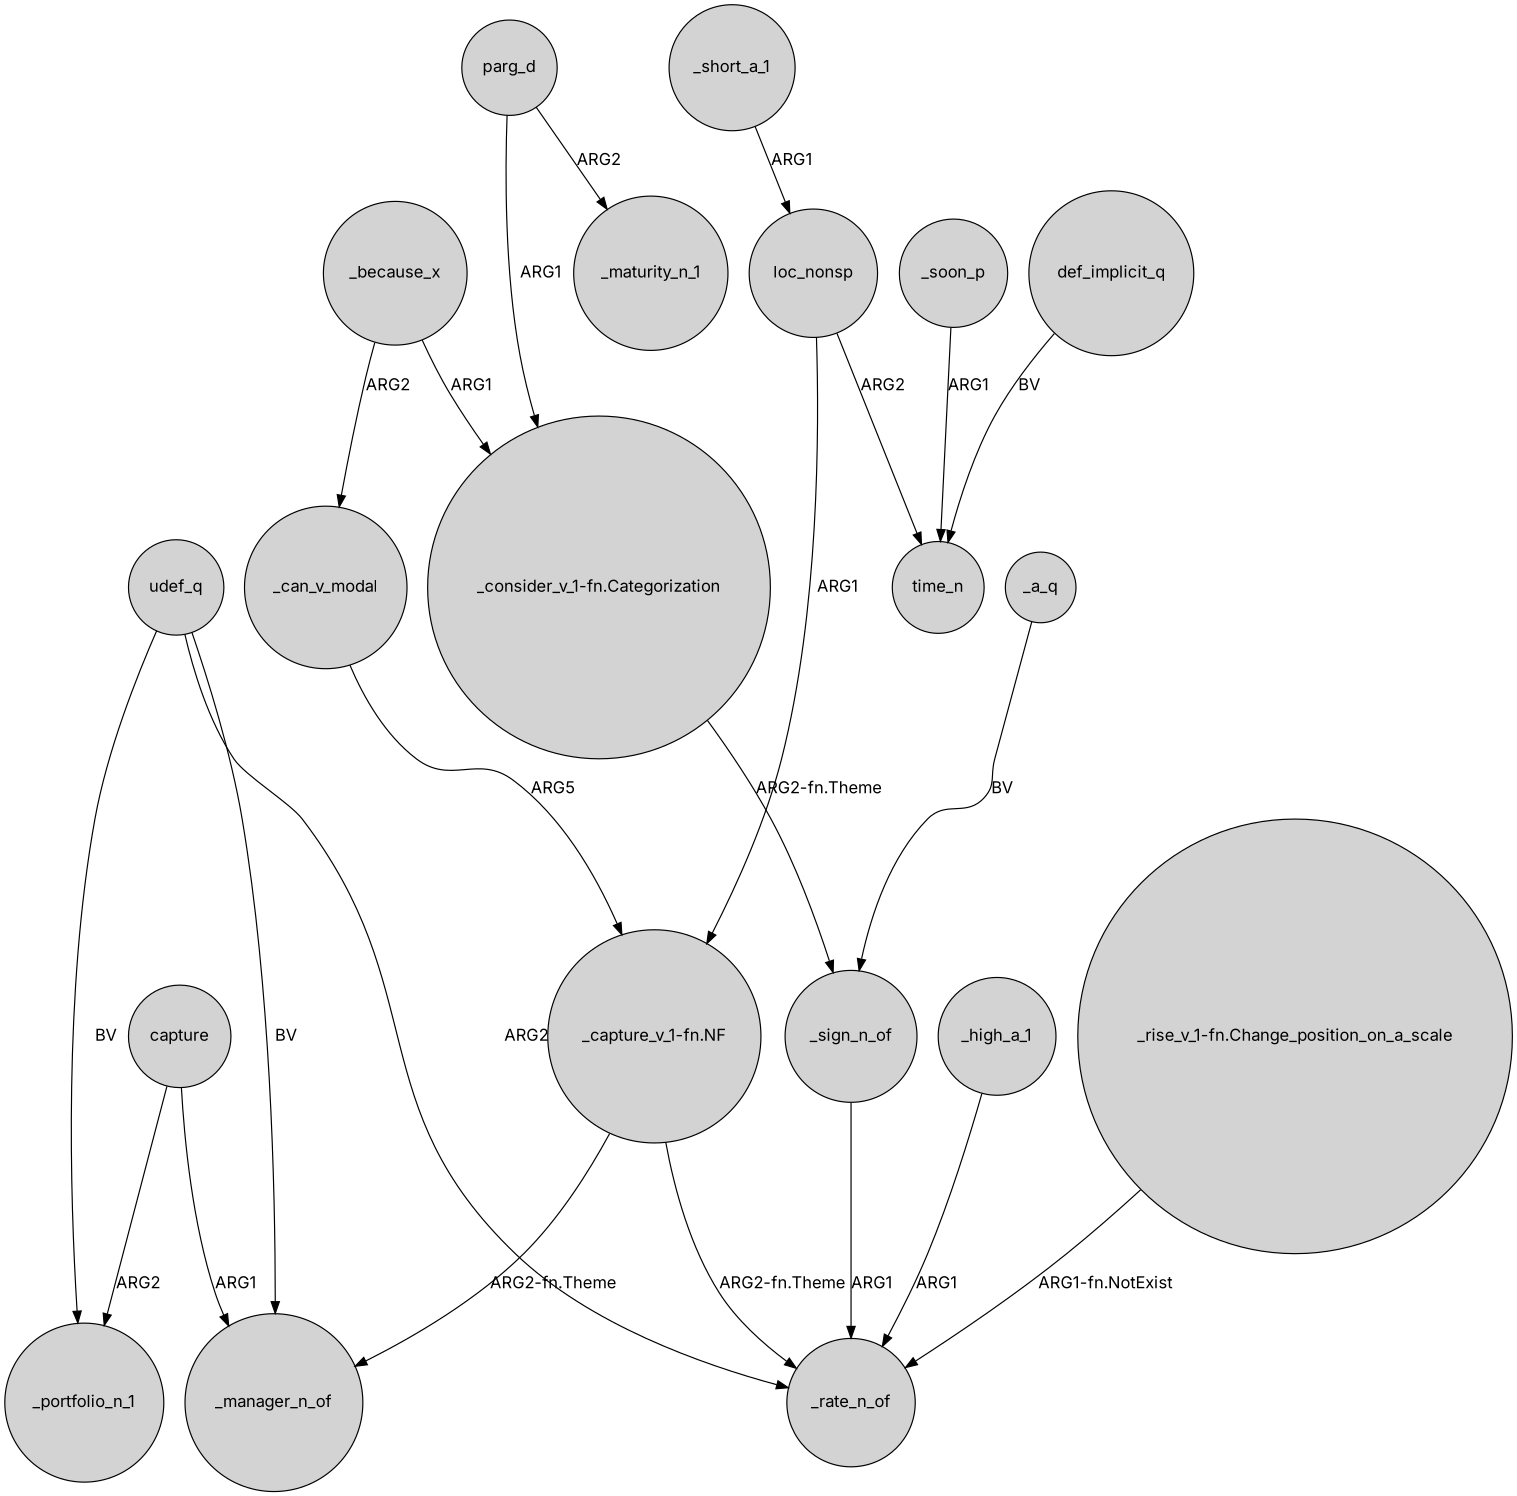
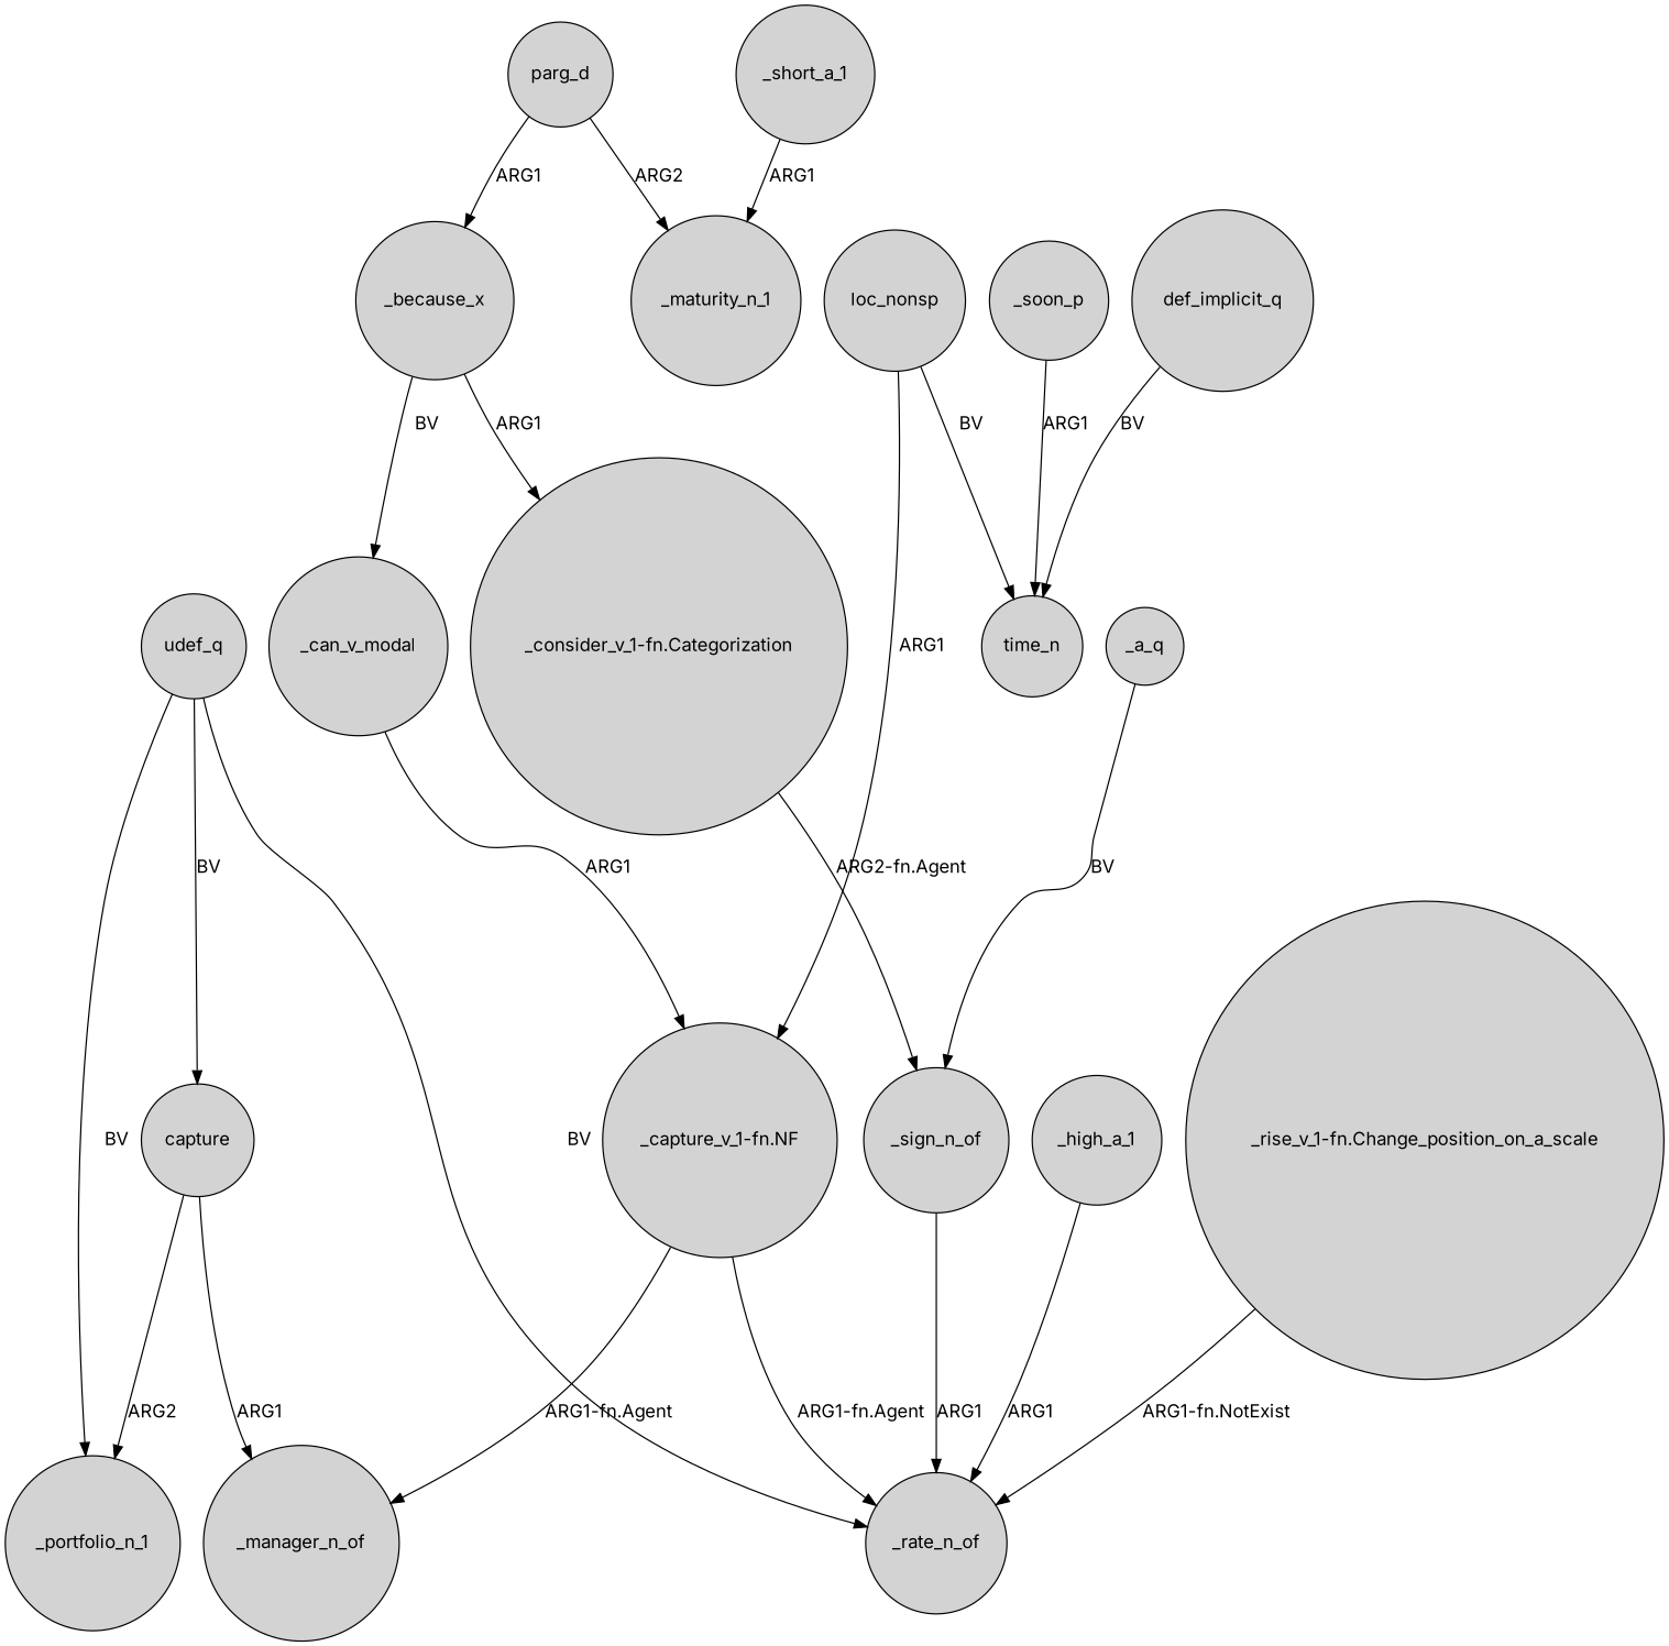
  digraph {
    fontname=Inter
    node [fontname=Inter shape=circle style=filled]
    edge [fontname=Inter]
    _because_x
    _can_v_modal
    "_consider_v_1-fn.Categorization"
    "_capture_v_1-fn.NF"
    _sign_n_of
    _manager_n_of
    _rate_n_of
    n8 [label=capture]
    _portfolio_n_1
    _short_a_1
    _maturity_n_1
    _high_a_1
    _soon_p
    time_n
    _a_q
    parg_d
    "_rise_v_1-fn.Change_position_on_a_scale"
    udef_q
    loc_nonsp
    def_implicit_q
-   _because_x -> _can_v_modal [label=ARG2]
+   _because_x -> _can_v_modal [label=BV]
    _because_x -> "_consider_v_1-fn.Categorization" [label=ARG1]
-   _can_v_modal -> "_capture_v_1-fn.NF" [label=ARG5]
-   "_consider_v_1-fn.Categorization" -> _sign_n_of [label="ARG2-fn.Theme"]
-   "_capture_v_1-fn.NF" -> _manager_n_of [label="ARG2-fn.Theme"]
-   "_capture_v_1-fn.NF" -> _rate_n_of [label="ARG2-fn.Theme"]
+   _can_v_modal -> "_capture_v_1-fn.NF" [label=ARG1]
+   "_consider_v_1-fn.Categorization" -> _sign_n_of [label="ARG2-fn.Agent"]
+   "_capture_v_1-fn.NF" -> _manager_n_of [label="ARG1-fn.Agent"]
+   "_capture_v_1-fn.NF" -> _rate_n_of [label="ARG1-fn.Agent"]
    _sign_n_of -> _rate_n_of [label=ARG1]
    n8 -> _manager_n_of [label=ARG1]
    n8 -> _portfolio_n_1 [label=ARG2]
-   _short_a_1 -> loc_nonsp [label=ARG1]
+   _short_a_1 -> _maturity_n_1 [label=ARG1]
    _high_a_1 -> _rate_n_of [label=ARG1]
    _soon_p -> time_n [label=ARG1]
    _a_q -> _sign_n_of [label=BV]
-   parg_d -> "_consider_v_1-fn.Categorization" [label=ARG1]
+   parg_d -> _because_x [label=ARG1]
    parg_d -> _maturity_n_1 [label=ARG2]
    "_rise_v_1-fn.Change_position_on_a_scale" -> _rate_n_of [label="ARG1-fn.NotExist"]
-   udef_q -> _manager_n_of [label=BV]
-   udef_q -> _rate_n_of [label=ARG2]
+   udef_q -> n8 [label=BV]
+   udef_q -> _rate_n_of [label=BV]
    udef_q -> _portfolio_n_1 [label=BV]
    loc_nonsp -> "_capture_v_1-fn.NF" [label=ARG1]
-   loc_nonsp -> time_n [label=ARG2]
+   loc_nonsp -> time_n [label=BV]
    def_implicit_q -> time_n [label=BV]
  }
